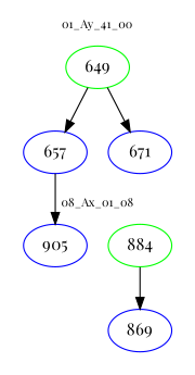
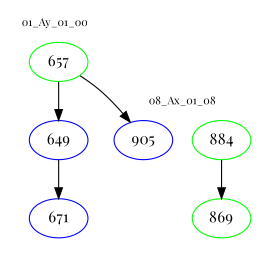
  digraph {
    fontname="Playfair Display"
    node [color=green fontname="Playfair Display"]
    edge [color=black fontname="Playfair Display"]
    n1 [label=884]
-   n2 [color=blue label=869]
+   n2 [label=869]
    n3 [color=blue label=905]
-   n4 [color=blue label=657]
-   n5 [label=649]
+   n4 [label=657]
+   n5 [color=blue label=649]
    n6 [color=blue label=671]
    subgraph cluster_1 {
      color=white
      fontsize=10
      label="08_Ax_01_08"
      n1
      n2
      n3
    }
    subgraph cluster_2 {
      color=white
      fontsize=10
-     label="01_Ay_41_00"
+     label="01_Ay_01_00"
      n4
      n5
      n6
    }
    n1 -> n2
    n4 -> n3
-   n5 -> n4
+   n4 -> n5
    n5 -> n6
  }
